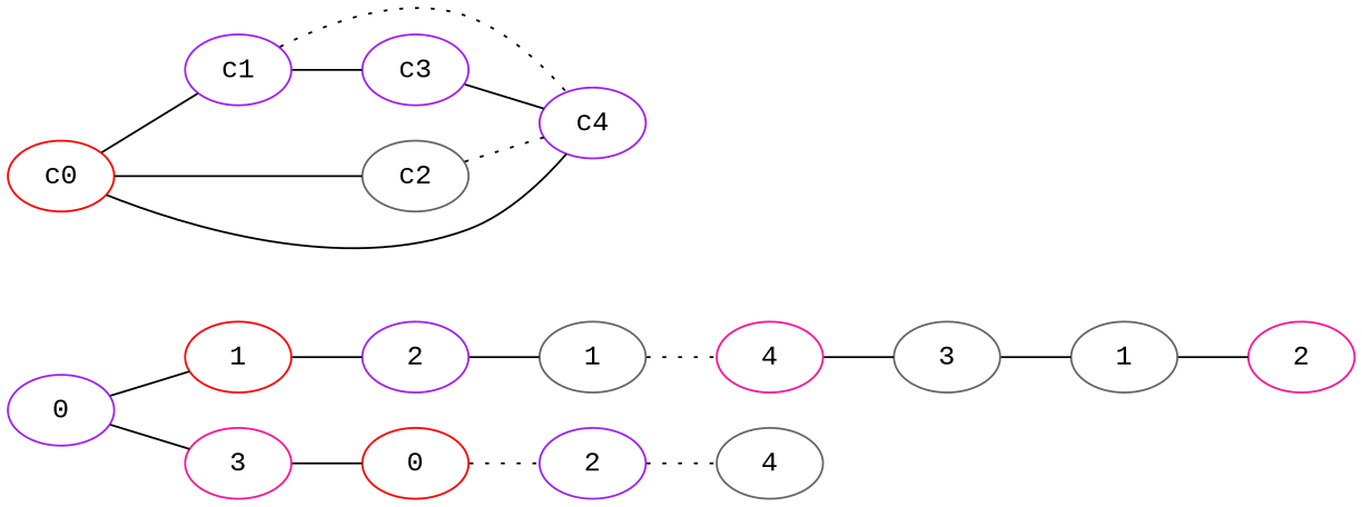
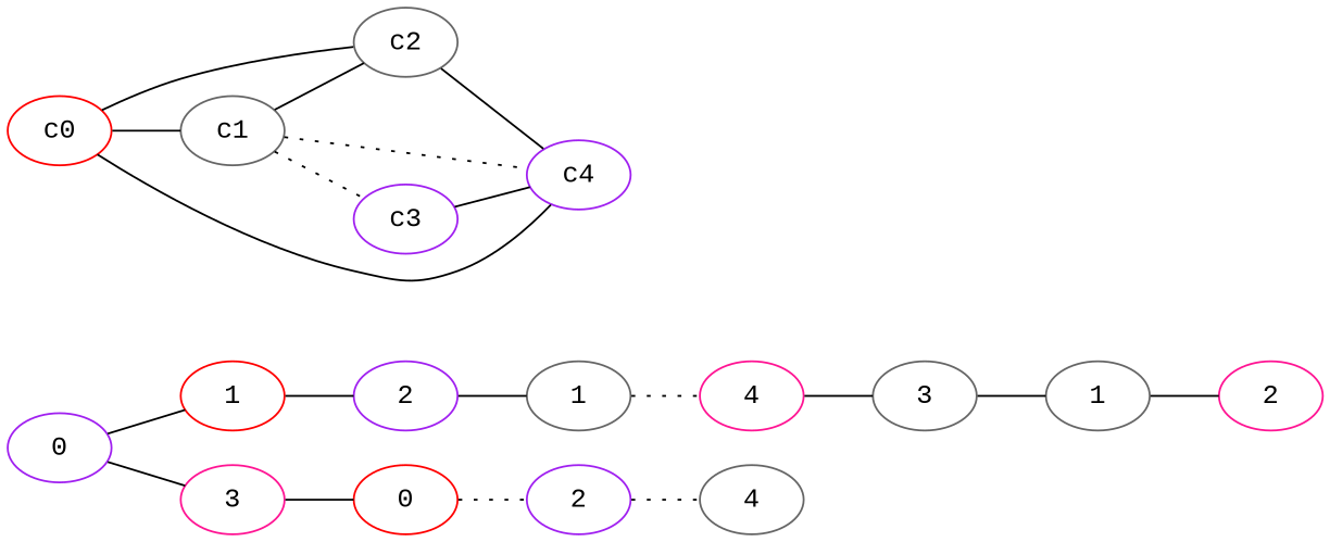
  graph {
    fontname="Liberation Mono"
    rankdir=LR
    node [color=gray40 fontname="Liberation Mono"]
    edge [fontname="Liberation Mono"]
    n1 [color=purple label=0]
    n2 [color=red label=1]
    n3 [color=deeppink label=3]
    n4 [color=purple label=2]
    n5 [color=red label=0]
    n6 [label=1]
    n7 [color=deeppink label=4]
    n8 [label=3]
    n9 [label=1]
    n10 [color=deeppink label=2]
    n11 [color=purple label=2]
    n12 [label=4]
    c0 [color=red]
-   c1 [color=purple]
+   c1
    c2
    c4 [color=purple]
    c3 [color=purple]
    n1 -- n2
    n1 -- n3
    n2 -- n4
    n3 -- n5
    n4 -- n6
    n5 -- n11 [style=dotted]
    n6 -- n7 [style=dotted]
    n7 -- n8
    n8 -- n9
    n9 -- n10
    n11 -- n12 [style=dotted]
    c0 -- c1
    c0 -- c2 [style=solid]
    c0 -- c4
+   c1 -- c2
    c1 -- c4 [style=dotted]
-   c1 -- c3
-   c2 -- c4 [style=dotted]
+   c1 -- c3 [style=dotted]
+   c2 -- c4 [style=solid]
    c3 -- c4
  }
